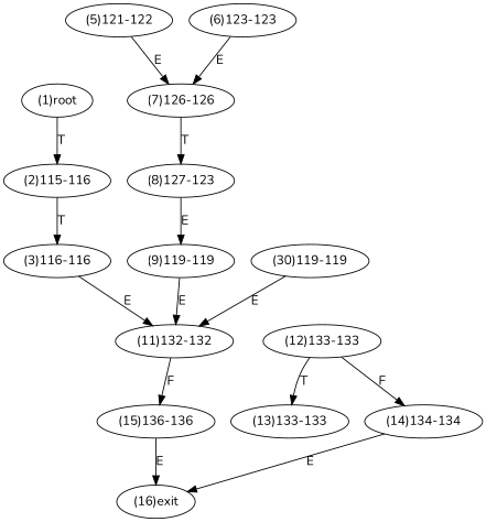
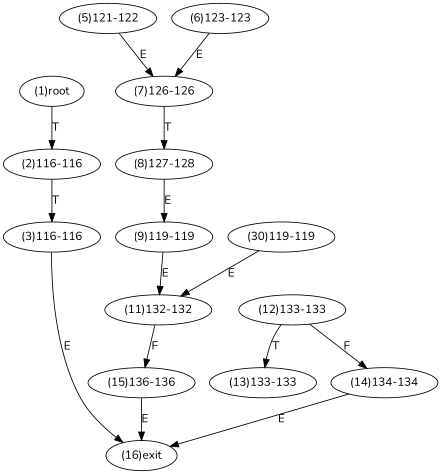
  digraph {
    fontname=Nunito
    node [fontname=Nunito]
    edge [fontname=Nunito]
    n1 [label="(1)root"]
-   n2 [label="(2)115-116"]
+   n2 [label="(2)116-116"]
    n3 [label="(3)116-116"]
    n4 [label="(16)exit"]
    n5 [label="(5)121-122"]
    n6 [label="(7)126-126"]
    n7 [label="(6)123-123"]
-   n8 [label="(8)127-123"]
+   n8 [label="(8)127-128"]
    n9 [label="(9)119-119"]
    n10 [label="(11)132-132"]
    n11 [label="(15)136-136"]
    n12 [label="(30)119-119"]
    n13 [label="(12)133-133"]
    n14 [label="(13)133-133"]
    n15 [label="(14)134-134"]
    n1 -> n2 [label=T]
    n2 -> n3 [label=T]
-   n3 -> n10 [label=E]
+   n3 -> n4 [label=E]
    n5 -> n6 [label=E]
    n6 -> n8 [label=T]
    n7 -> n6 [label=E]
    n8 -> n9 [label=E]
    n9 -> n10 [label=E]
    n10 -> n11 [label=F]
    n11 -> n4 [label=E]
    n12 -> n10 [label=E]
    n13 -> n14 [label=T]
    n13 -> n15 [label=F]
    n15 -> n4 [label=E]
  }
